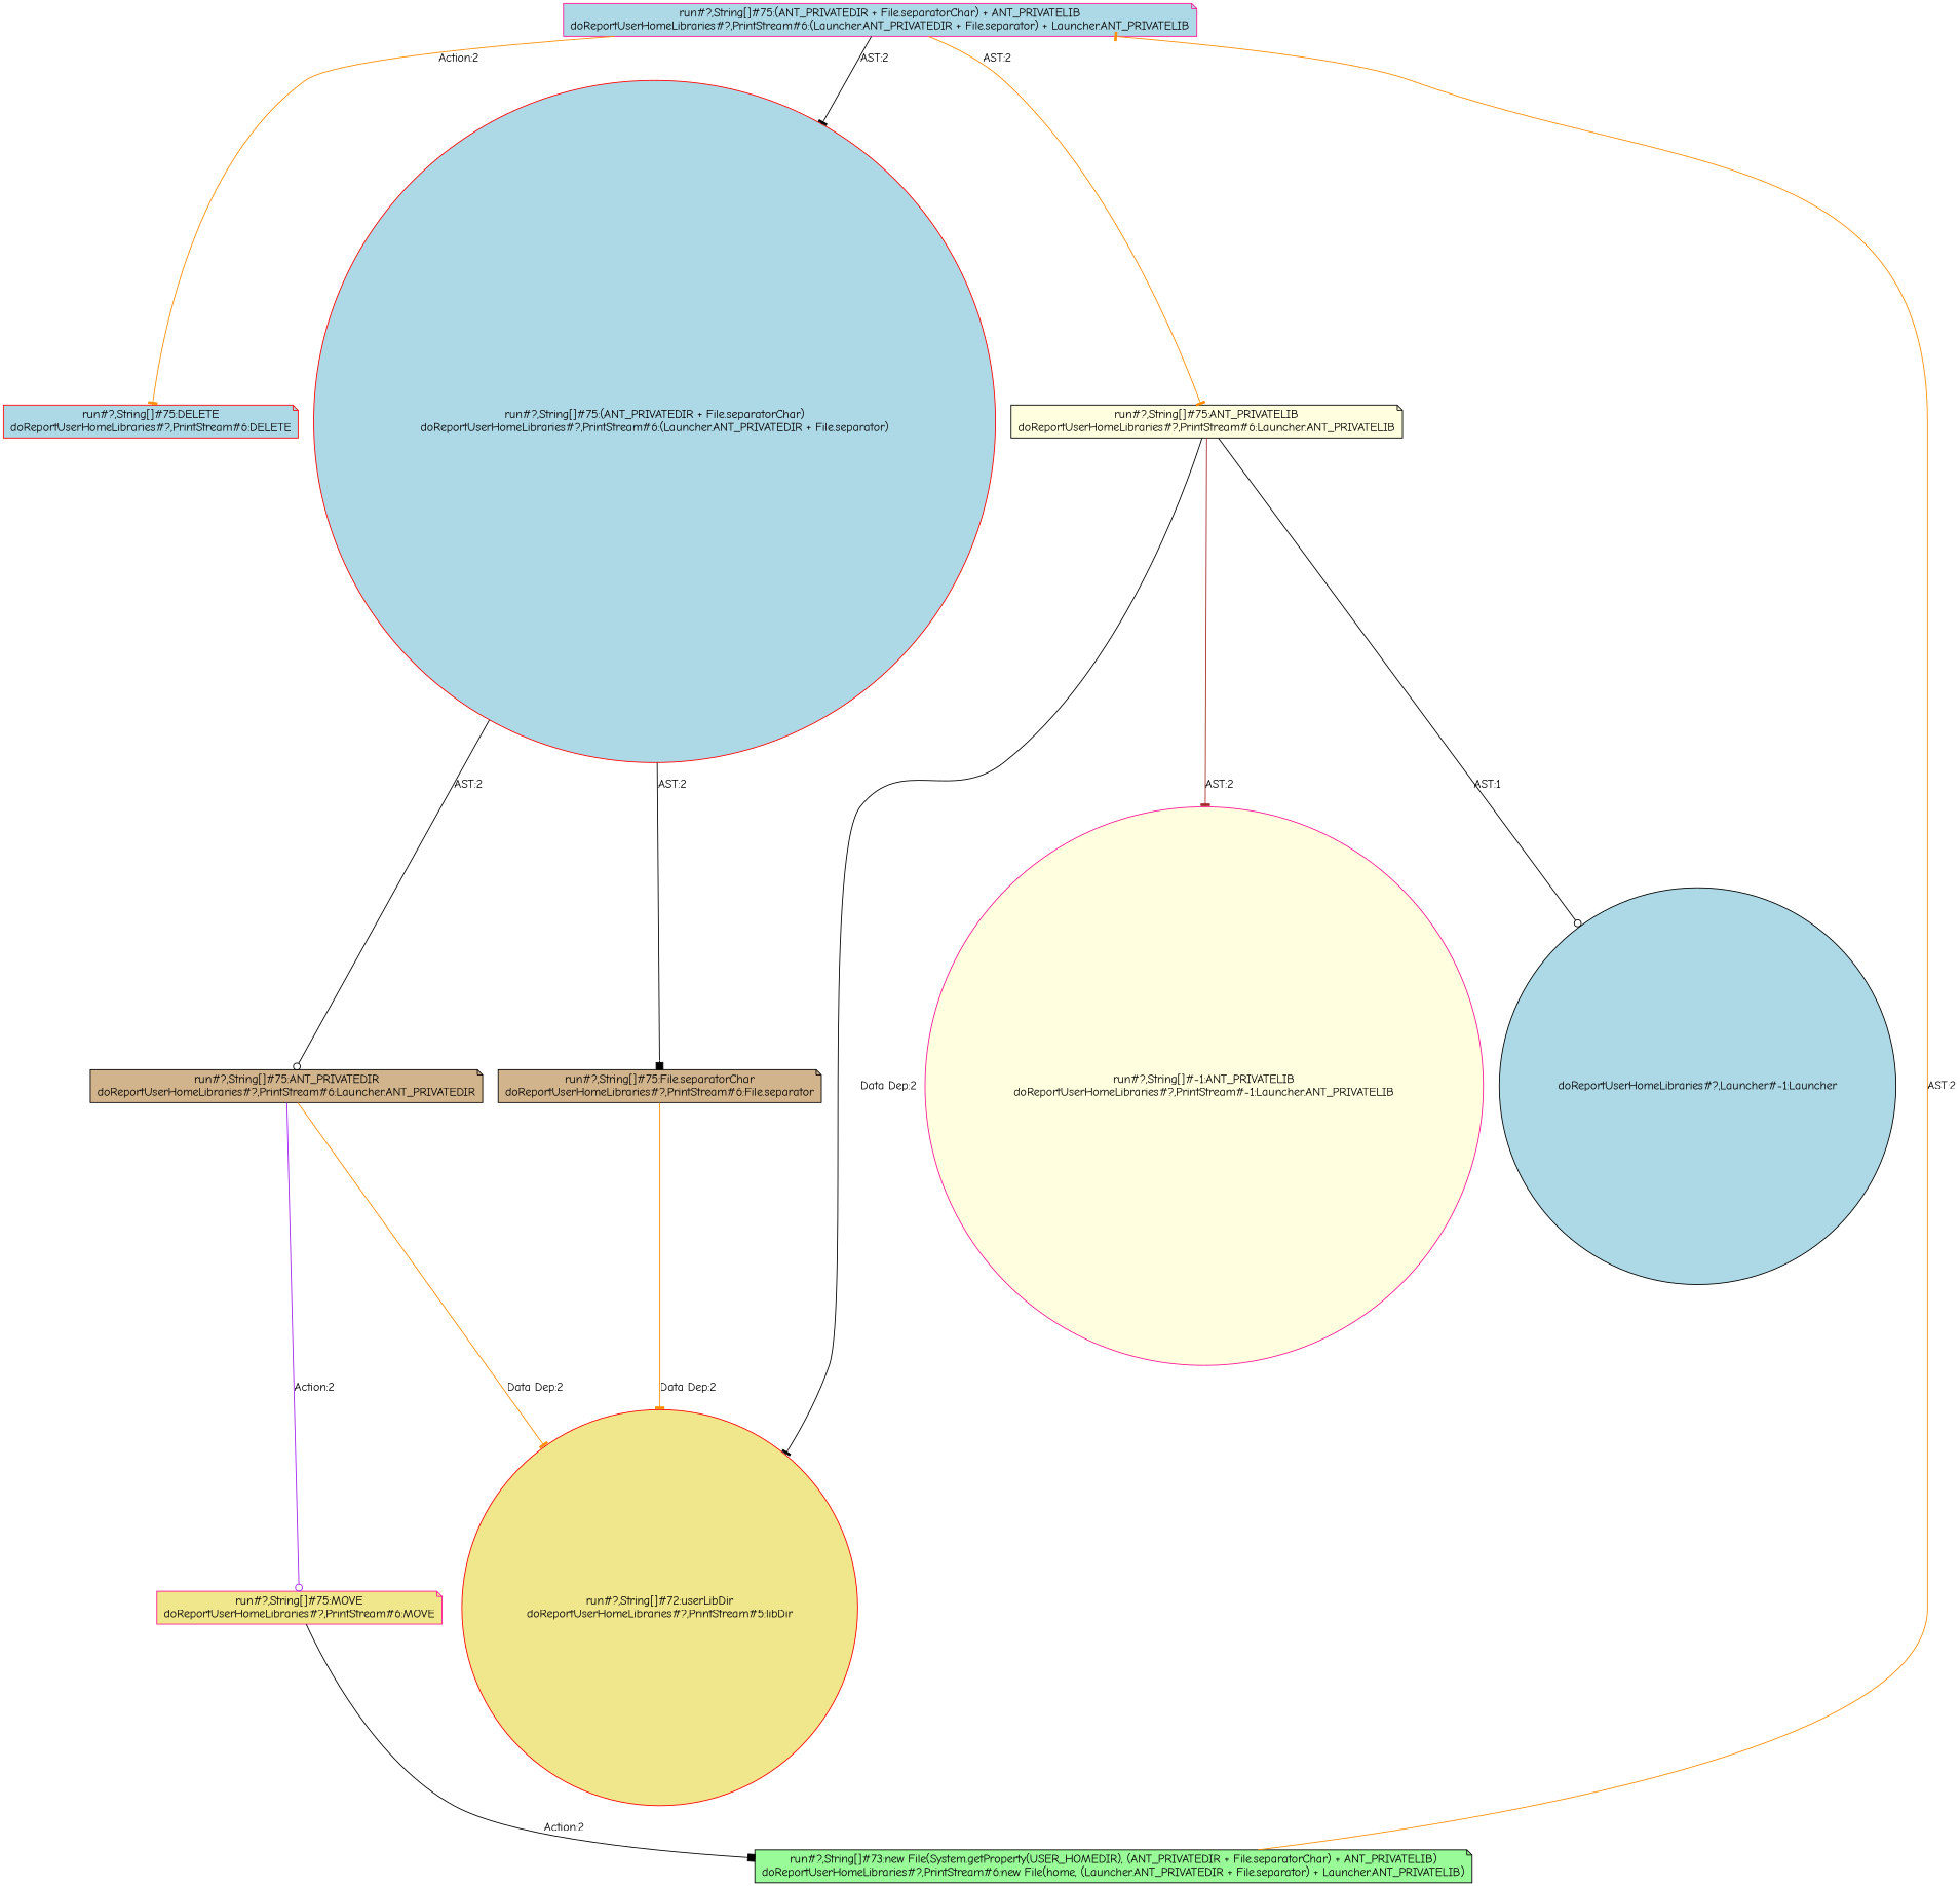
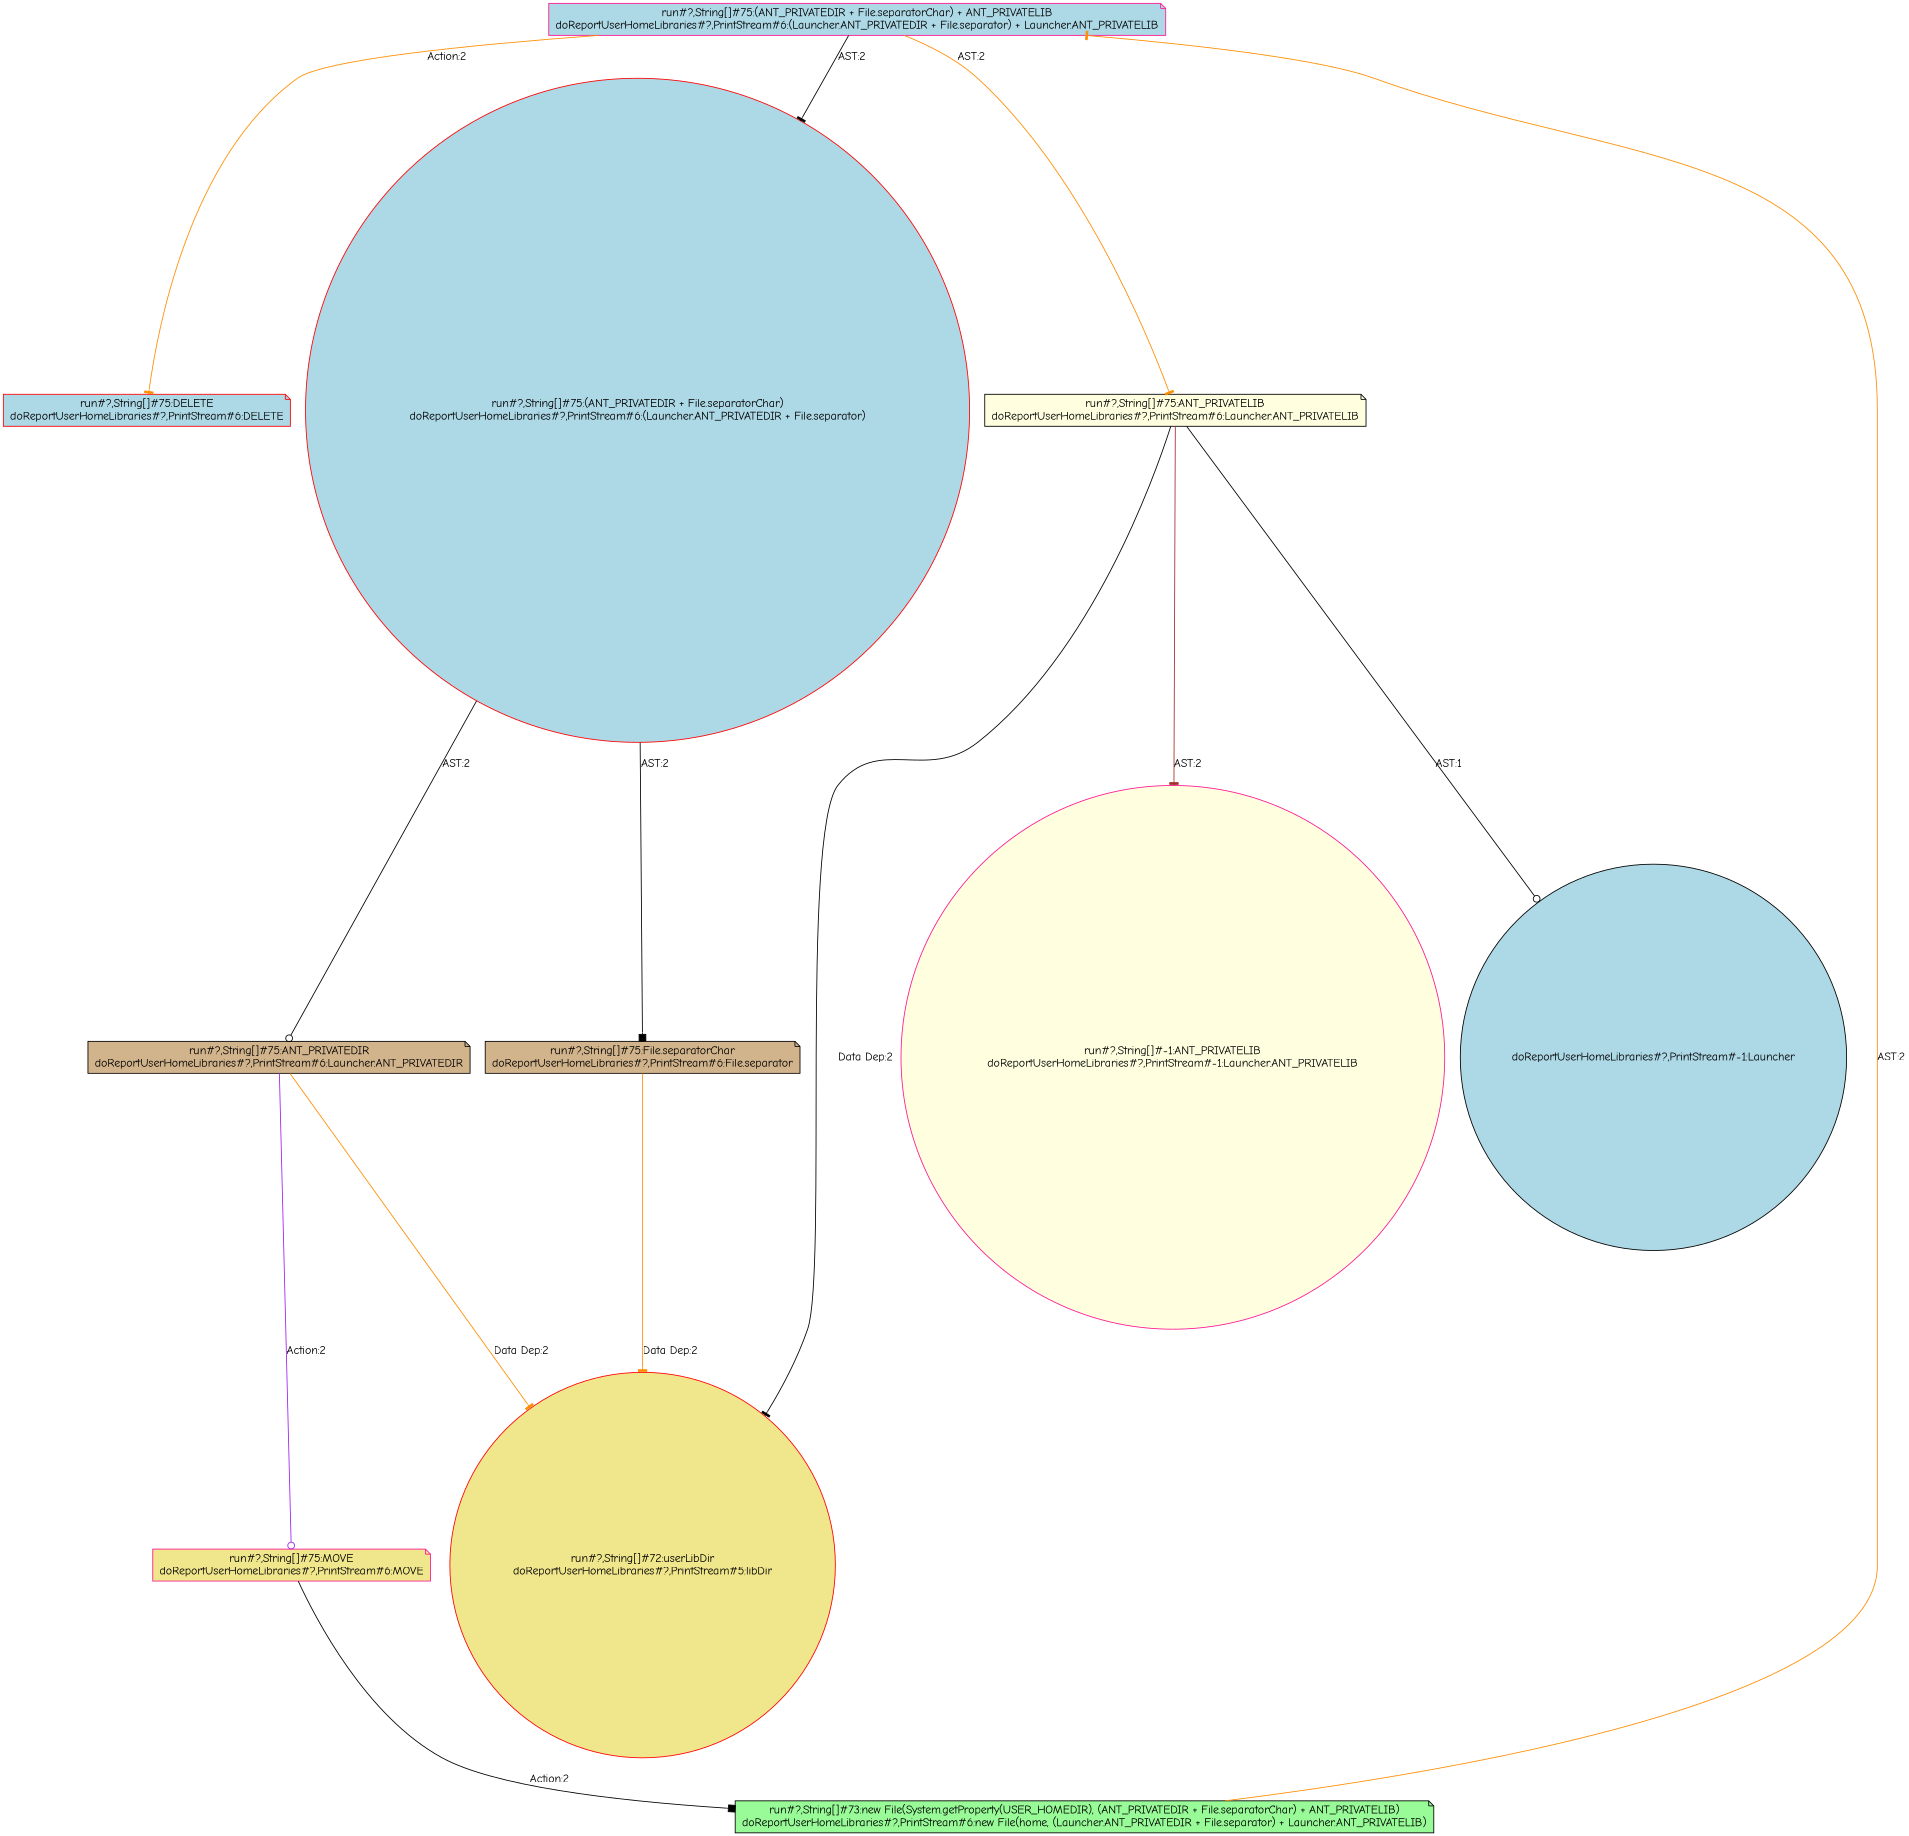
  digraph {
    fontname="Comic Neue"
    node [shape=note style=filled fillcolor=lightblue color=black fontname="Comic Neue"]
    edge [color=black arrowhead=tee fontname="Comic Neue"]
    n1 [label="run#?,String[]#75:DELETE\ndoReportUserHomeLibraries#?,PrintStream#6:DELETE" color=red]
    n2 [label="run#?,String[]#75:(ANT_PRIVATEDIR + File.separatorChar) + ANT_PRIVATELIB\ndoReportUserHomeLibraries#?,PrintStream#6:(Launcher.ANT_PRIVATEDIR + File.separator) + Launcher.ANT_PRIVATELIB" color=deeppink]
    n3 [label="run#?,String[]#75:(ANT_PRIVATEDIR + File.separatorChar)\ndoReportUserHomeLibraries#?,PrintStream#6:(Launcher.ANT_PRIVATEDIR + File.separator)" shape=circle color=red]
    n4 [label="run#?,String[]#75:ANT_PRIVATELIB\ndoReportUserHomeLibraries#?,PrintStream#6:Launcher.ANT_PRIVATELIB" fillcolor=lightyellow]
    n5 [label="run#?,String[]#73:new File(System.getProperty(USER_HOMEDIR), (ANT_PRIVATEDIR + File.separatorChar) + ANT_PRIVATELIB)\ndoReportUserHomeLibraries#?,PrintStream#6:new File(home, (Launcher.ANT_PRIVATEDIR + File.separator) + Launcher.ANT_PRIVATELIB)" fillcolor=palegreen]
    n6 [label="run#?,String[]#75:MOVE\ndoReportUserHomeLibraries#?,PrintStream#6:MOVE" fillcolor=khaki color=deeppink]
    n7 [label="run#?,String[]#75:ANT_PRIVATEDIR\ndoReportUserHomeLibraries#?,PrintStream#6:Launcher.ANT_PRIVATEDIR" fillcolor=tan]
    n8 [label="run#?,String[]#75:File.separatorChar\ndoReportUserHomeLibraries#?,PrintStream#6:File.separator" fillcolor=tan]
    n9 [label="run#?,String[]#72:userLibDir\ndoReportUserHomeLibraries#?,PrintStream#5:libDir" shape=circle fillcolor=khaki color=red]
    n10 [label="run#?,String[]#-1:ANT_PRIVATELIB\ndoReportUserHomeLibraries#?,PrintStream#-1:Launcher.ANT_PRIVATELIB" shape=circle fillcolor=lightyellow color=deeppink]
-   n11 [label="doReportUserHomeLibraries#?,Launcher#-1:Launcher" shape=circle]
+   n11 [label="doReportUserHomeLibraries#?,PrintStream#-1:Launcher" shape=circle]
    n2 -> n1 [label="Action:2" color=darkorange]
    n2 -> n3 [label="AST:2"]
    n2 -> n4 [label="AST:2" color=darkorange]
    n3 -> n7 [label="AST:2" arrowhead=odot]
    n3 -> n8 [label="AST:2" arrowhead=box]
    n4 -> n9 [label="Data Dep:2"]
    n4 -> n10 [label="AST:2" color=brown]
    n4 -> n11 [label="AST:1" arrowhead=odot]
    n5 -> n2 [label="AST:2" color=darkorange]
    n6 -> n5 [label="Action:2" arrowhead=box]
    n7 -> n6 [label="Action:2" color=purple arrowhead=odot]
    n7 -> n9 [label="Data Dep:2" color=darkorange]
    n8 -> n9 [label="Data Dep:2" color=darkorange]
  }
